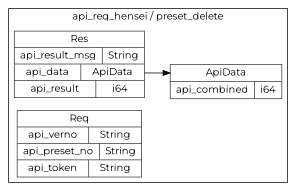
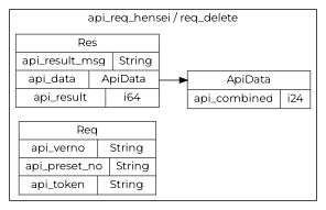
  digraph {
    rankdir=LR
    fontname=Montserrat
    node [color=gray20 shape=record style=solid fontname=Montserrat]
    n1 [label="<Res> Res  | { api_result_msg | <api_result_msg> String } | { api_data | <api_data> ApiData } | { api_result | <api_result> i64 }"]
-   n2 [label="<ApiData> ApiData  | { api_combined | <api_combined> i64 }"]
+   n2 [label="<ApiData> ApiData  | { api_combined | <api_combined> i24 }"]
    n3 [label="<Req> Req  | { api_verno | <api_verno> String } | { api_preset_no | <api_preset_no> String } | { api_token | <api_token> String }"]
    subgraph cluster_1 {
-     label="api_req_hensei / preset_delete"
+     label="api_req_hensei / req_delete"
      n1
      n2
      n3
    }
    n1 -> n2 [headport="ApiData:w" tailport="api_data:e" fontname=Montserrat]
  }
